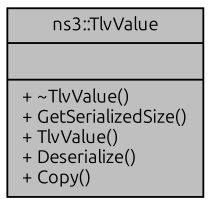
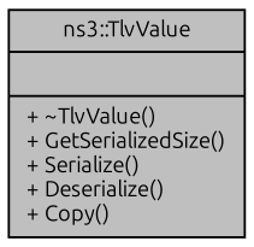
  digraph {
    fontname=Ubuntu
-   n1 [color=black fillcolor=grey75 fontcolor=black fontname=Ubuntu fontsize=10 height=0.2 label="{ns3::TlvValue\n||+ ~TlvValue()\l+ GetSerializedSize()\l+ TlvValue()\l+ Deserialize()\l+ Copy()\l}" shape=record style=filled width=0.4]
+   n1 [color=black fillcolor=grey75 fontcolor=black fontname=Ubuntu fontsize=10 height=0.2 label="{ns3::TlvValue\n||+ ~TlvValue()\l+ GetSerializedSize()\l+ Serialize()\l+ Deserialize()\l+ Copy()\l}" shape=record style=filled width=0.4]
  }
